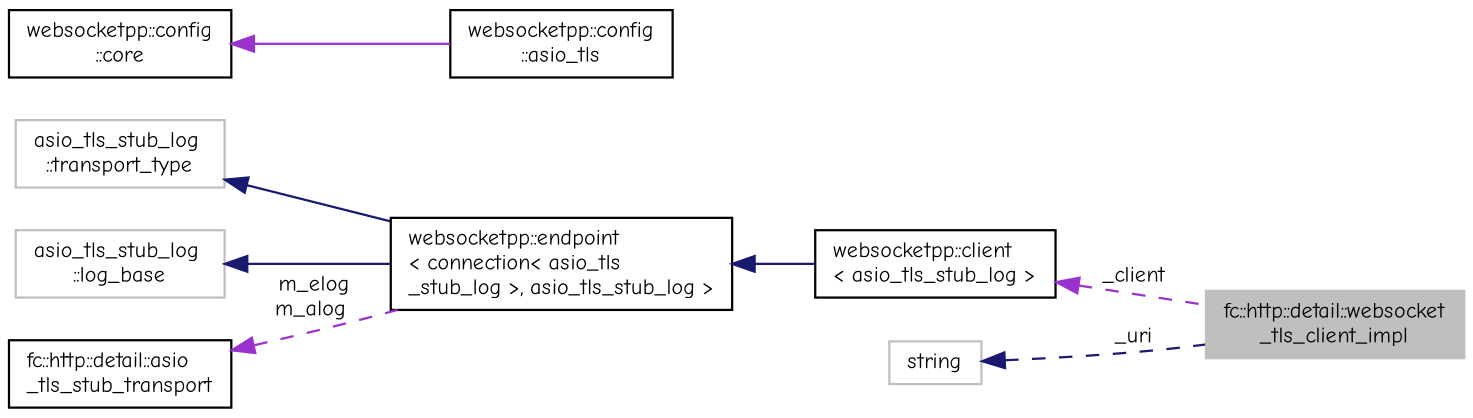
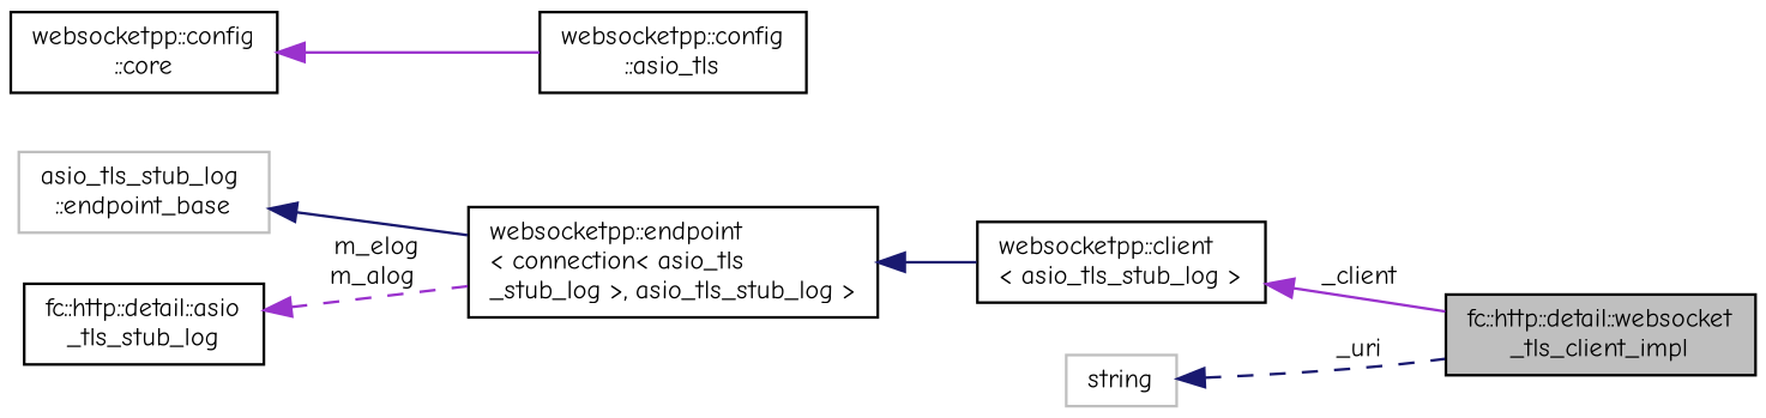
  digraph {
    fontname="Comic Neue"
    rankdir=LR
    node [color=black fillcolor=white fontname="Comic Neue" fontsize=10 shape=record style=filled]
    edge [color=midnightblue dir=back fontname="Comic Neue" fontsize=10 labelfontname=Helvetica labelfontsize=10 style=solid]
-   n1 [color=grey75 fillcolor=grey75 fontcolor=black height=0.2 label="fc::http::detail::websocket\l_tls_client_impl" width=0.4]
+   n1 [fillcolor=grey75 fontcolor=black height=0.2 label="fc::http::detail::websocket\l_tls_client_impl" width=0.4]
    n2 [height=0.2 label="websocketpp::client\l\< asio_tls_stub_log \>" width=0.4]
    n3 [height=0.2 label="websocketpp::endpoint\l\< connection\< asio_tls\l_stub_log \>, asio_tls_stub_log \>" width=0.4]
-   n4 [color=grey75 height=0.2 label="asio_tls_stub_log \l::transport_type" width=0.4]
-   n5 [color=grey75 height=0.2 label="asio_tls_stub_log \l::log_base" width=0.4]
-   n6 [height=0.2 label="fc::http::detail::asio\l_tls_stub_transport" width=0.4]
+   n5 [color=grey75 height=0.2 label="asio_tls_stub_log \l::endpoint_base" width=0.4]
+   n6 [height=0.2 label="fc::http::detail::asio\l_tls_stub_log" width=0.4]
    n7 [height=0.2 label="websocketpp::config\l::asio_tls" width=0.4]
    n8 [height=0.2 label="websocketpp::config\l::core" width=0.4]
    n9 [color=grey75 height=0.2 label=string width=0.4]
-   n2 -> n1 [color=darkorchid3 label=" _client" style=dashed]
+   n2 -> n1 [color=darkorchid3 label=" _client"]
    n3 -> n2
-   n4 -> n3
    n5 -> n3
    n6 -> n3 [color=darkorchid3 label=" m_elog\nm_alog" style=dashed]
    n8 -> n7 [color=darkorchid3]
    n9 -> n1 [label=" _uri" style=dashed]
  }
